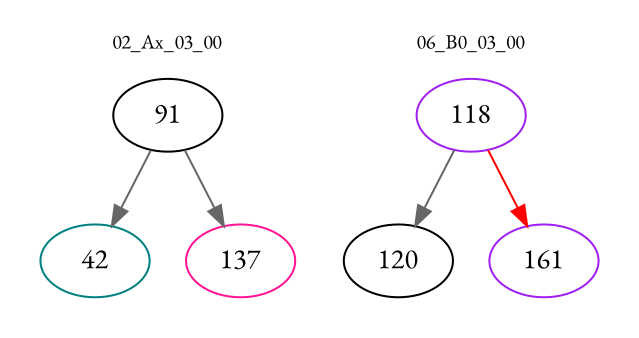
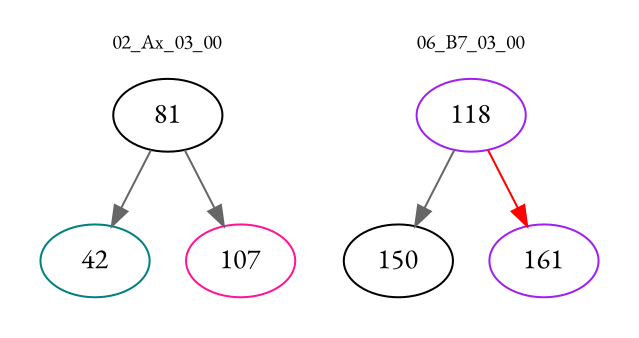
  digraph {
    fontname="EB Garamond"
    node [color=black fontname="EB Garamond"]
    edge [color=gray40 fontname="EB Garamond"]
-   n1 [label=91]
+   n1 [label=81]
    n2 [color=teal label=42]
-   n3 [color=deeppink label=137]
+   n3 [color=deeppink label=107]
    n4 [color=purple label=118]
-   n5 [label=120]
+   n5 [label=150]
    n6 [color=purple label=161]
    subgraph cluster_1 {
      color=white
      fontsize=10
      label="02_Ax_03_00"
      n1
      n2
      n3
    }
    subgraph cluster_2 {
      color=white
      fontsize=10
-     label="06_B0_03_00"
+     label="06_B7_03_00"
      n4
      n5
      n6
    }
    n1 -> n2
    n1 -> n3
    n4 -> n5
    n4 -> n6 [color=red]
  }
